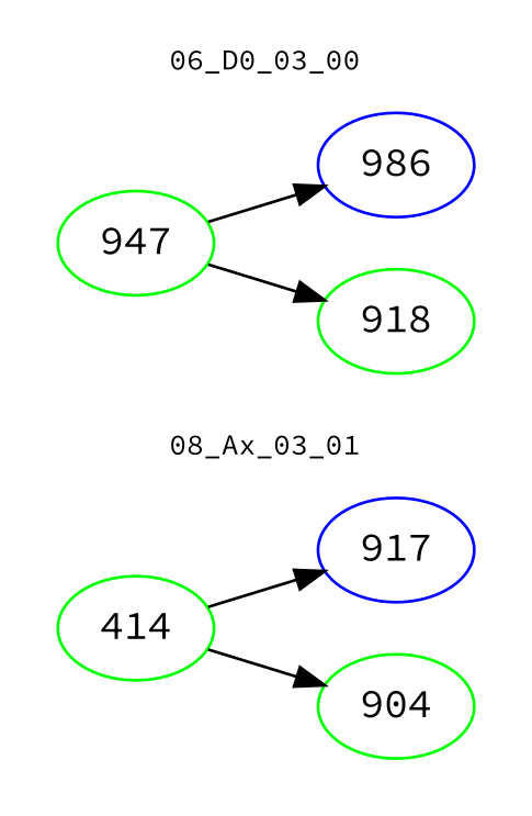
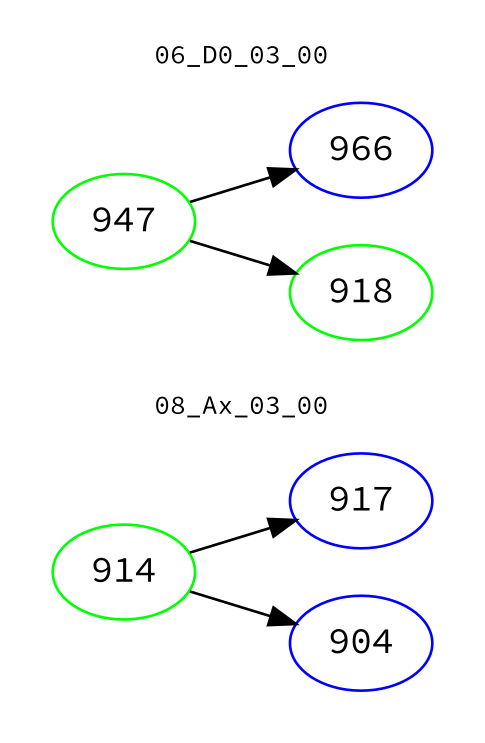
  digraph {
    fontname="Source Code Pro"
    rankdir=LR
    node [color=green fontname="Source Code Pro"]
    edge [color=black fontname="Source Code Pro"]
-   n1 [label=414]
-   n2 [label=904]
+   n1 [label=914]
+   n2 [color=blue label=904]
    n3 [color=blue label=917]
    n4 [label=947]
    n5 [label=918]
-   n6 [color=blue label=986]
+   n6 [color=blue label=966]
    subgraph cluster_1 {
      color=white
      fontsize=10
-     label="08_Ax_03_01"
+     label="08_Ax_03_00"
      n1
      n2
      n3
    }
    subgraph cluster_2 {
      color=white
      fontsize=10
      label="06_D0_03_00"
      n4
      n5
      n6
    }
    n1 -> n2
    n1 -> n3
    n4 -> n5
    n4 -> n6
  }
